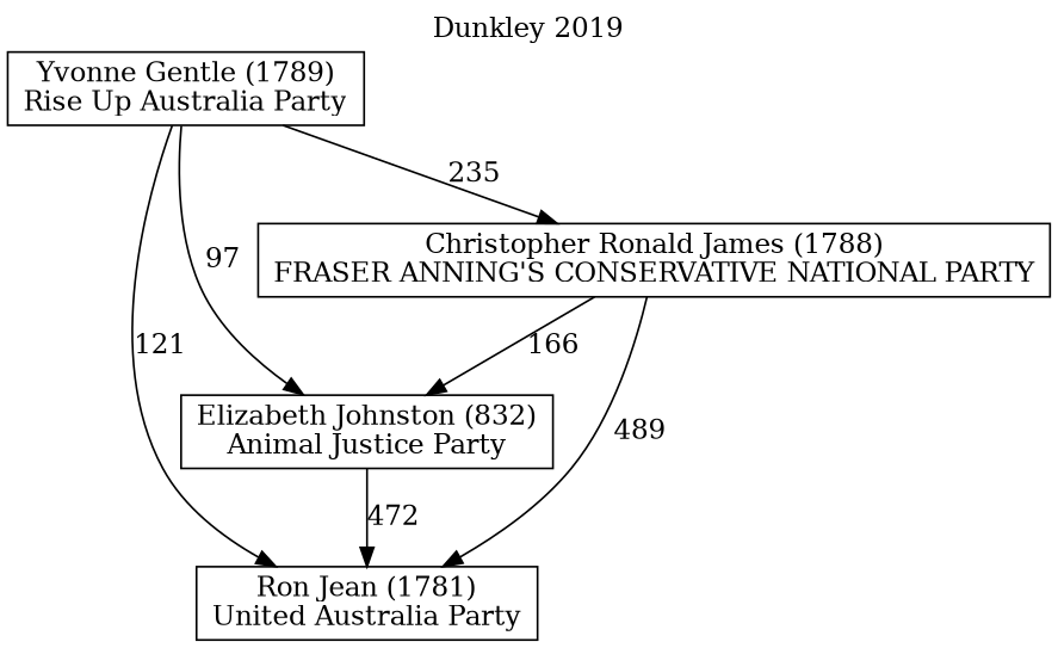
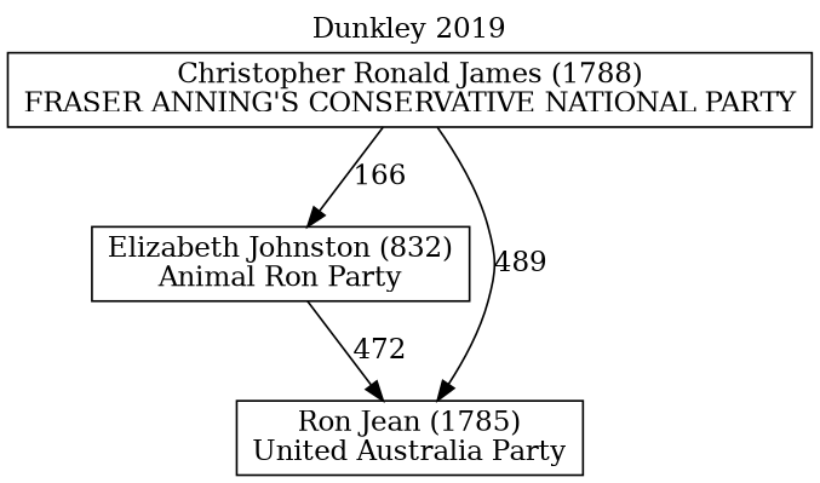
  digraph {
    label="Dunkley 2019"
    labelloc=t
    mclimit=2
    node [shape=box]
-   n1 [label="Elizabeth Johnston (832)\nAnimal Justice Party"]
-   n2 [label="Ron Jean (1781)\nUnited Australia Party"]
+   n1 [label="Elizabeth Johnston (832)\nAnimal Ron Party"]
+   n2 [label="Ron Jean (1785)\nUnited Australia Party"]
    n3 [label="Christopher Ronald James (1788)\nFRASER ANNING'S CONSERVATIVE NATIONAL PARTY"]
-   n4 [label="Yvonne Gentle (1789)\nRise Up Australia Party"]
    n1 -> n2 [label=472]
    n3 -> n1 [label=166]
    n3 -> n2 [label=489]
-   n4 -> n1 [label=97]
-   n4 -> n2 [label=121]
-   n4 -> n3 [label=235]
  }
